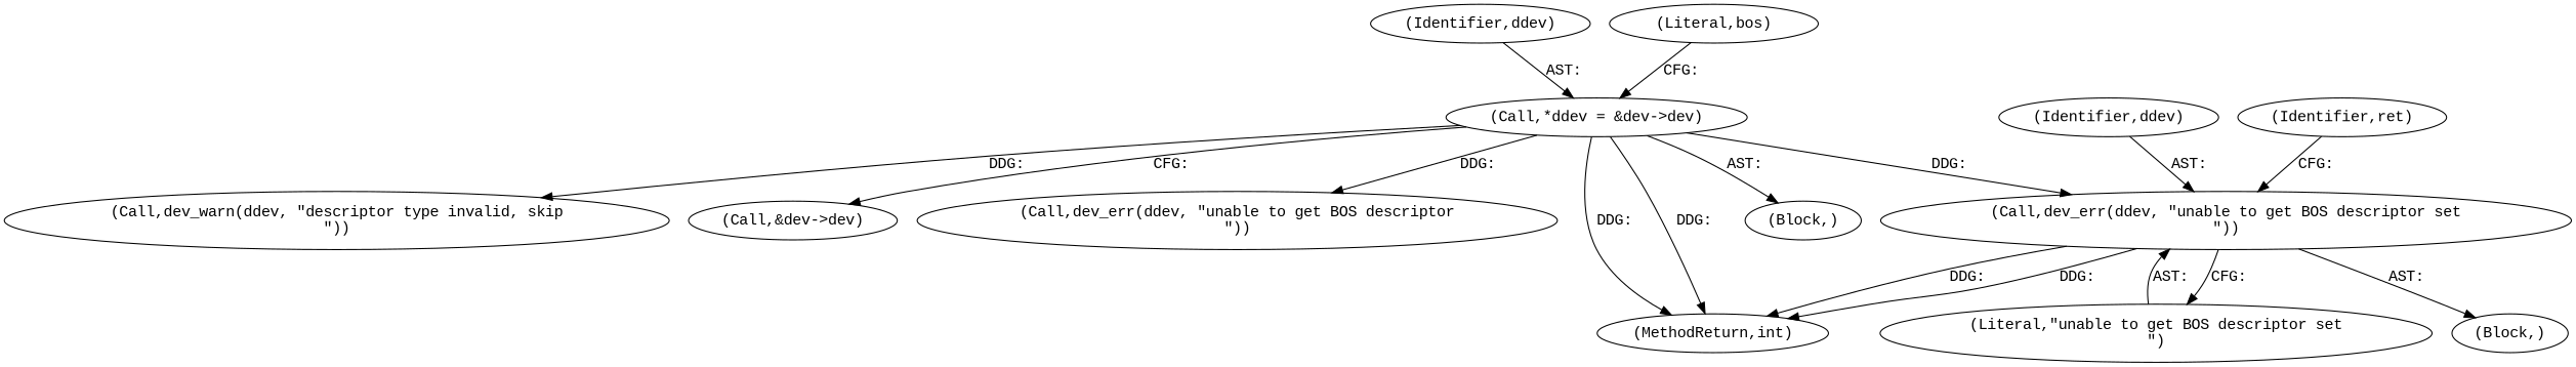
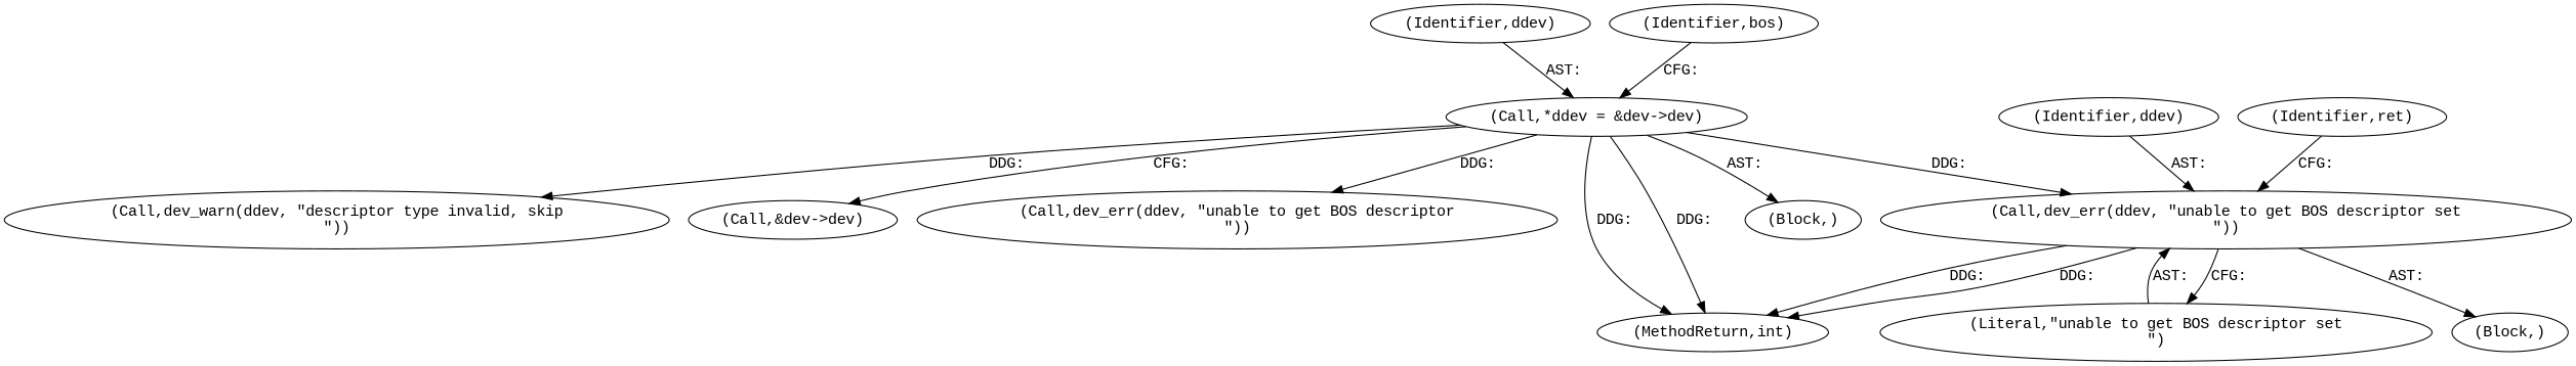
  digraph {
    fontname="Liberation Mono"
    node [fontname="Liberation Mono"]
    edge [fontname="Liberation Mono"]
    n1 [label="(Call,dev_err(ddev, \"unable to get BOS descriptor set\n\"))"]
    n2 [label="(MethodReturn,int)"]
    n3 [label="(Literal,\"unable to get BOS descriptor set\n\")"]
    n4 [label="(Block,)"]
    n5 [label="(Call,*ddev = &dev->dev)"]
    n6 [label="(Block,)"]
    n7 [label="(Call,dev_warn(ddev, \"descriptor type invalid, skip\n\"))"]
    n8 [label="(Call,&dev->dev)"]
    n9 [label="(Call,dev_err(ddev, \"unable to get BOS descriptor\n\"))"]
    n10 [label="(Identifier,ddev)"]
    n11 [label="(Identifier,ddev)"]
    n12 [label="(Identifier,ret)"]
-   n13 [label="(Literal,bos)"]
+   n13 [label="(Identifier,bos)"]
    n1 -> n2 [label="DDG: "]
    n1 -> n2 [label="DDG: "]
    n1 -> n3 [label="CFG: "]
    n1 -> n4 [label="AST: "]
    n3 -> n1 [label="AST: "]
    n5 -> n1 [label="DDG: "]
    n5 -> n2 [label="DDG: "]
    n5 -> n2 [label="DDG: "]
    n5 -> n6 [label="AST: "]
    n5 -> n7 [label="DDG: "]
    n5 -> n8 [label="CFG: "]
    n5 -> n9 [label="DDG: "]
    n10 -> n5 [label="AST: "]
    n11 -> n1 [label="AST: "]
    n12 -> n1 [label="CFG: "]
    n13 -> n5 [label="CFG: "]
  }
